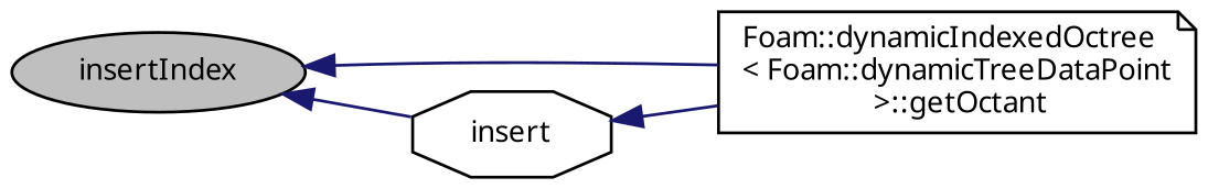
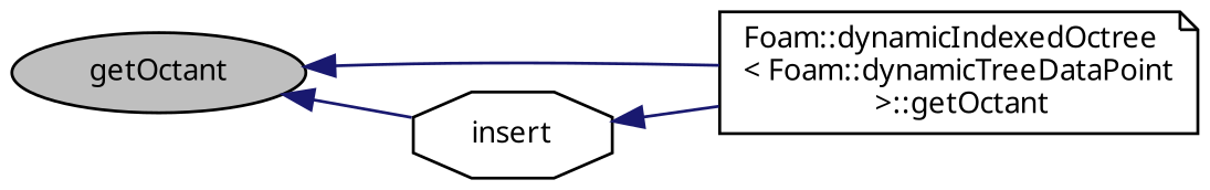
  digraph {
    rankdir=LR
    fontname="Noto Sans"
    node [color=black fontname="Noto Sans" fontsize=10]
    edge [color=midnightblue dir=back fontname="Noto Sans" fontsize=10 labelfontname=Helvetica labelfontsize=10 style=solid]
-   n1 [fillcolor=grey75 fontcolor=black height=0.2 label=insertIndex shape=ellipse style=filled width=0.4]
+   n1 [fillcolor=grey75 fontcolor=black height=0.2 label=getOctant shape=ellipse style=filled width=0.4]
    n2 [height=0.2 label="Foam::dynamicIndexedOctree\l\< Foam::dynamicTreeDataPoint\l \>::getOctant" shape=note width=0.4]
    n3 [height=0.2 label=insert shape=octagon width=0.4]
    n1 -> n2
    n1 -> n3
    n3 -> n2
  }
